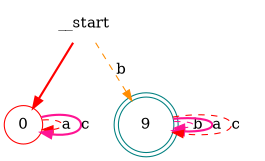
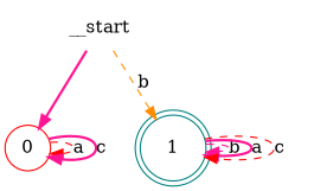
  digraph {
    edge [color=red style=dashed]
    __start [color=black shape=none]
    n2 [color=red label=0 shape=circle]
-   n3 [color=teal label=9 shape=doublecircle]
-   __start -> n2 [style=bold]
+   n3 [color=teal label=1 shape=doublecircle]
+   __start -> n2 [color=deeppink style=bold]
    __start -> n3 [color=darkorange label=b]
    n2 -> n2 [label=a]
    n2 -> n2 [color=deeppink label=c style=bold]
    n3 -> n3 [color=deeppink label=b]
    n3 -> n3 [color=deeppink label=a style=bold]
    n3 -> n3 [label=c]
  }
